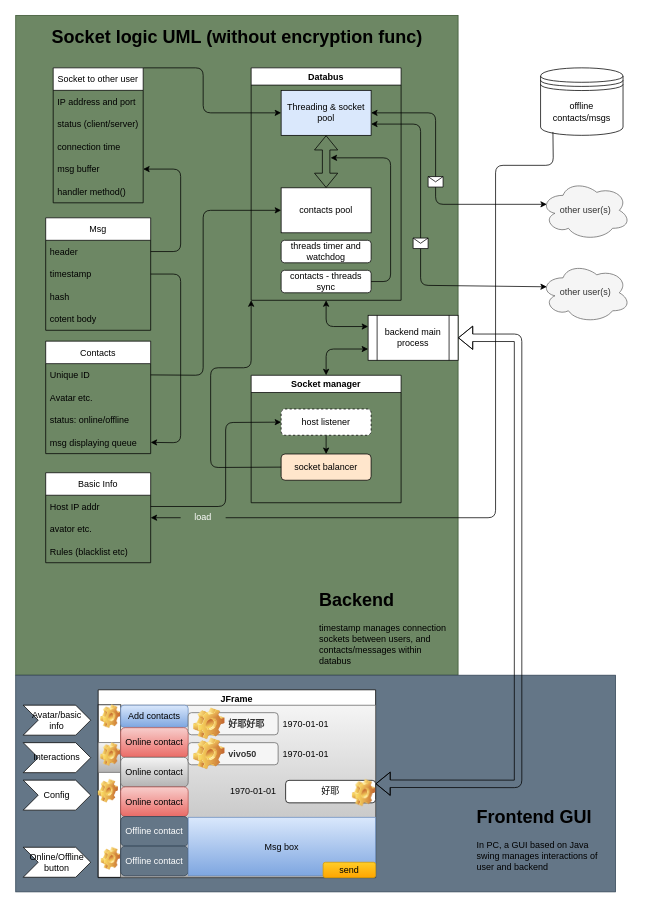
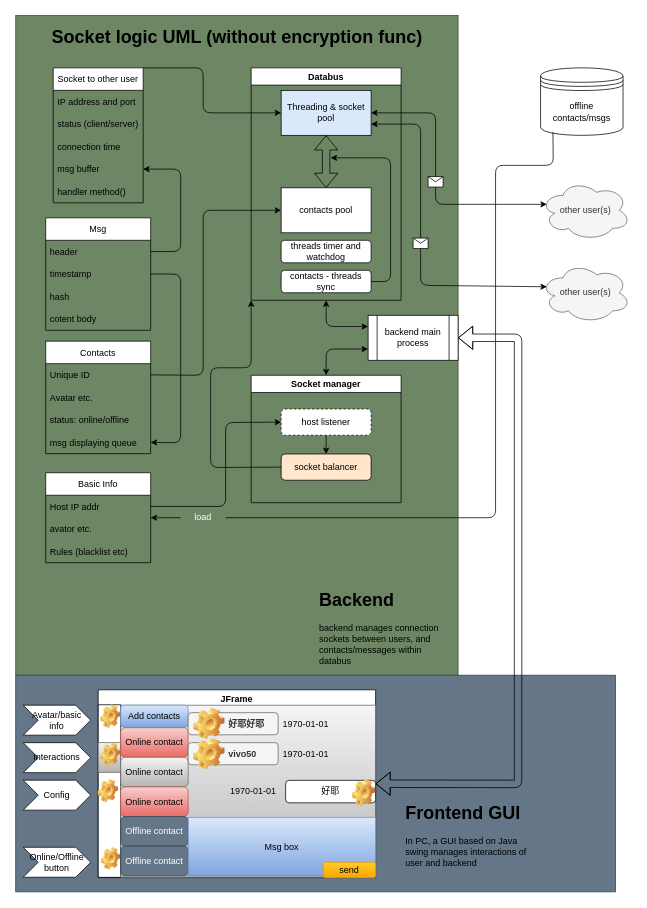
  <mxCell id="0" />
  <mxCell id="1" parent="0" />
  <mxCell id="2" value="" style="rounded=0;whiteSpace=wrap;html=1;fillColor=#6d8764;strokeColor=#3A5431;fontColor=#ffffff;" vertex="1" parent="1"><mxGeometry width="590" height="880" as="geometry" x="20" y="20" /></mxCell>
  <mxCell id="3" value="Databus" style="swimlane;" vertex="1" parent="1"><mxGeometry x="334" y="90" width="200" height="310" as="geometry" /></mxCell>
  <mxCell id="4" value="Threading &amp;amp; socket pool" style="whiteSpace=wrap;html=1;fillColor=#dae8fc;" vertex="1" parent="3"><mxGeometry x="40" y="30" width="120" height="60" as="geometry" /></mxCell>
  <mxCell id="5" value="contacts pool" style="rounded=0;whiteSpace=wrap;html=1;" vertex="1" parent="3"><mxGeometry x="40" y="160" width="120" height="60" as="geometry" /></mxCell>
  <mxCell id="6" value="threads timer and watchdog" style="rounded=1;whiteSpace=wrap;html=1;" vertex="1" parent="3"><mxGeometry x="40" y="230" width="120" height="30" as="geometry" /></mxCell>
  <mxCell id="7" value="contacts - threads sync" style="rounded=1;whiteSpace=wrap;html=1;" vertex="1" parent="3"><mxGeometry x="40" y="270" width="120" height="30" as="geometry" /></mxCell>
  <mxCell id="8" value="" style="shape=flexArrow;endArrow=classic;startArrow=classic;html=1;fontColor=#FFFFFF;entryX=0.5;entryY=1;entryDx=0;entryDy=0;exitX=0.5;exitY=0;exitDx=0;exitDy=0;" edge="1" parent="3" source="5" target="4"><mxGeometry width="100" height="100" relative="1" as="geometry"><mxPoint x="46" y="190" as="sourcePoint" /><mxPoint x="146" y="90" as="targetPoint" /></mxGeometry></mxCell>
  <mxCell id="9" style="edgeStyle=none;html=1;exitX=1;exitY=0;exitDx=0;exitDy=0;entryX=0;entryY=0.5;entryDx=0;entryDy=0;fontColor=#FFFFFF;" edge="1" parent="1" source="10" target="4"><mxGeometry relative="1" as="geometry"><Array as="points"><mxPoint x="270" y="90" /><mxPoint x="270" y="150" /></Array></mxGeometry></mxCell>
  <mxCell id="10" value="Socket to other user" style="swimlane;fontStyle=0;childLayout=stackLayout;horizontal=1;startSize=30;horizontalStack=0;resizeParent=1;resizeParentMax=0;resizeLast=0;collapsible=1;marginBottom=0;" vertex="1" parent="1"><mxGeometry x="70" y="90" width="120" height="180" as="geometry" /></mxCell>
  <mxCell id="11" value="IP address and port" style="text;strokeColor=none;fillColor=none;align=left;verticalAlign=middle;spacingLeft=4;spacingRight=4;overflow=hidden;points=[[0,0.5],[1,0.5]];portConstraint=eastwest;rotatable=0;" vertex="1" parent="10"><mxGeometry y="30" width="120" height="30" as="geometry" /></mxCell>
  <mxCell id="12" value="status (client/server)" style="text;strokeColor=none;fillColor=none;align=left;verticalAlign=middle;spacingLeft=4;spacingRight=4;overflow=hidden;points=[[0,0.5],[1,0.5]];portConstraint=eastwest;rotatable=0;" vertex="1" parent="10"><mxGeometry y="60" width="120" height="30" as="geometry" /></mxCell>
  <mxCell id="13" value="connection time" style="text;strokeColor=none;fillColor=none;align=left;verticalAlign=middle;spacingLeft=4;spacingRight=4;overflow=hidden;points=[[0,0.5],[1,0.5]];portConstraint=eastwest;rotatable=0;" vertex="1" parent="10"><mxGeometry y="90" width="120" height="30" as="geometry" /></mxCell>
  <mxCell id="14" style="edgeStyle=none;html=1;entryX=0.583;entryY=0;entryDx=0;entryDy=0;entryPerimeter=0;fontColor=#000000;" edge="1" parent="10" source="15" target="16"><mxGeometry relative="1" as="geometry" /></mxCell>
  <mxCell id="15" value="msg buffer" style="text;strokeColor=none;fillColor=none;align=left;verticalAlign=middle;spacingLeft=4;spacingRight=4;overflow=hidden;points=[[0,0.5],[1,0.5]];portConstraint=eastwest;rotatable=0;" vertex="1" parent="10"><mxGeometry y="120" width="120" height="30" as="geometry" /></mxCell>
  <mxCell id="16" value="handler method()" style="text;strokeColor=none;fillColor=none;align=left;verticalAlign=middle;spacingLeft=4;spacingRight=4;overflow=hidden;points=[[0,0.5],[1,0.5]];portConstraint=eastwest;rotatable=0;" vertex="1" parent="10"><mxGeometry y="150" width="120" height="30" as="geometry" /></mxCell>
  <mxCell id="17" style="edgeStyle=none;html=1;exitX=1;exitY=0.5;exitDx=0;exitDy=0;fontColor=#000000;" edge="1" parent="1" source="20" target="15"><mxGeometry relative="1" as="geometry"><Array as="points"><mxPoint x="240" y="335" /><mxPoint x="240" y="225" /></Array></mxGeometry></mxCell>
  <mxCell id="18" style="edgeStyle=none;html=1;exitX=1;exitY=0.5;exitDx=0;exitDy=0;entryX=1;entryY=0.5;entryDx=0;entryDy=0;fontColor=#000000;" edge="1" parent="1" source="21" target="29"><mxGeometry relative="1" as="geometry"><Array as="points"><mxPoint x="240" y="365" /><mxPoint x="240" y="590" /></Array></mxGeometry></mxCell>
  <mxCell id="19" value="Msg" style="swimlane;fontStyle=0;childLayout=stackLayout;horizontal=1;startSize=30;horizontalStack=0;resizeParent=1;resizeParentMax=0;resizeLast=0;collapsible=1;marginBottom=0;" vertex="1" parent="1"><mxGeometry x="60" y="290" width="140" height="150" as="geometry" /></mxCell>
  <mxCell id="20" value="header" style="text;strokeColor=none;fillColor=none;align=left;verticalAlign=middle;spacingLeft=4;spacingRight=4;overflow=hidden;points=[[0,0.5],[1,0.5]];portConstraint=eastwest;rotatable=0;" vertex="1" parent="19"><mxGeometry y="30" width="140" height="30" as="geometry" /></mxCell>
  <mxCell id="21" value="timestamp" style="text;strokeColor=none;fillColor=none;align=left;verticalAlign=middle;spacingLeft=4;spacingRight=4;overflow=hidden;points=[[0,0.5],[1,0.5]];portConstraint=eastwest;rotatable=0;" vertex="1" parent="19"><mxGeometry y="60" width="140" height="30" as="geometry" /></mxCell>
  <mxCell id="22" value="hash" style="text;strokeColor=none;fillColor=none;align=left;verticalAlign=middle;spacingLeft=4;spacingRight=4;overflow=hidden;points=[[0,0.5],[1,0.5]];portConstraint=eastwest;rotatable=0;" vertex="1" parent="19"><mxGeometry y="90" width="140" height="30" as="geometry" /></mxCell>
  <mxCell id="23" value="cotent body" style="text;strokeColor=none;fillColor=none;align=left;verticalAlign=middle;spacingLeft=4;spacingRight=4;overflow=hidden;points=[[0,0.5],[1,0.5]];portConstraint=eastwest;rotatable=0;" vertex="1" parent="19"><mxGeometry y="120" width="140" height="30" as="geometry" /></mxCell>
  <mxCell id="24" style="edgeStyle=none;html=1;exitX=1;exitY=0.5;exitDx=0;exitDy=0;entryX=0;entryY=0.5;entryDx=0;entryDy=0;fontColor=#FFFFFF;" edge="1" parent="1" source="26" target="5"><mxGeometry relative="1" as="geometry"><Array as="points"><mxPoint x="270" y="500" /><mxPoint x="270" y="280" /></Array></mxGeometry></mxCell>
  <mxCell id="25" value="Contacts" style="swimlane;fontStyle=0;childLayout=stackLayout;horizontal=1;startSize=30;horizontalStack=0;resizeParent=1;resizeParentMax=0;resizeLast=0;collapsible=1;marginBottom=0;" vertex="1" parent="1"><mxGeometry x="60" y="454.5" width="140" height="150" as="geometry" /></mxCell>
  <mxCell id="26" value="Unique ID" style="text;strokeColor=none;fillColor=none;align=left;verticalAlign=middle;spacingLeft=4;spacingRight=4;overflow=hidden;points=[[0,0.5],[1,0.5]];portConstraint=eastwest;rotatable=0;" vertex="1" parent="25"><mxGeometry y="30" width="140" height="30" as="geometry" /></mxCell>
  <mxCell id="27" value="Avatar etc." style="text;strokeColor=none;fillColor=none;align=left;verticalAlign=middle;spacingLeft=4;spacingRight=4;overflow=hidden;points=[[0,0.5],[1,0.5]];portConstraint=eastwest;rotatable=0;" vertex="1" parent="25"><mxGeometry y="60" width="140" height="30" as="geometry" /></mxCell>
  <mxCell id="28" value="status: online/offline" style="text;strokeColor=none;fillColor=none;align=left;verticalAlign=middle;spacingLeft=4;spacingRight=4;overflow=hidden;points=[[0,0.5],[1,0.5]];portConstraint=eastwest;rotatable=0;" vertex="1" parent="25"><mxGeometry y="90" width="140" height="30" as="geometry" /></mxCell>
  <mxCell id="29" value="msg displaying queue" style="text;strokeColor=none;fillColor=none;align=left;verticalAlign=middle;spacingLeft=4;spacingRight=4;overflow=hidden;points=[[0,0.5],[1,0.5]];portConstraint=eastwest;rotatable=0;" vertex="1" parent="25"><mxGeometry y="120" width="140" height="30" as="geometry" /></mxCell>
  <mxCell id="30" style="edgeStyle=none;html=1;exitX=0;exitY=0.5;exitDx=0;exitDy=0;fontColor=#000000;startArrow=none;" edge="1" parent="1" source="74" target="36"><mxGeometry relative="1" as="geometry"><Array as="points" /></mxGeometry></mxCell>
  <mxCell id="31" value="offline contacts/msgs" style="shape=datastore;whiteSpace=wrap;html=1;" vertex="1" parent="1"><mxGeometry x="720" y="90" width="110" height="90" as="geometry" /></mxCell>
  <mxCell id="32" value="Socket manager" style="swimlane;" vertex="1" parent="1"><mxGeometry x="334" y="500" width="200" height="170" as="geometry" /></mxCell>
  <mxCell id="33" style="edgeStyle=none;html=1;exitX=0.5;exitY=1;exitDx=0;exitDy=0;entryX=0.5;entryY=0;entryDx=0;entryDy=0;fontColor=#FFFFFF;" edge="1" parent="32" source="34" target="35"><mxGeometry relative="1" as="geometry" /></mxCell>
  <mxCell id="34" value="host listener" style="rounded=1;whiteSpace=wrap;html=1;dashed=1;" vertex="1" parent="32"><mxGeometry x="40" y="45" width="120" height="35" as="geometry" /></mxCell>
  <mxCell id="35" value="socket balancer" style="rounded=1;whiteSpace=wrap;html=1;fillColor=#ffe6cc;" vertex="1" parent="32"><mxGeometry x="40" y="105" width="120" height="35" as="geometry" /></mxCell>
  <mxCell id="36" value="Basic Info" style="swimlane;fontStyle=0;childLayout=stackLayout;horizontal=1;startSize=30;horizontalStack=0;resizeParent=1;resizeParentMax=0;resizeLast=0;collapsible=1;marginBottom=0;" vertex="1" parent="1"><mxGeometry x="60" y="630" width="140" height="120" as="geometry" /></mxCell>
  <mxCell id="37" value="Host IP addr" style="text;strokeColor=none;fillColor=none;align=left;verticalAlign=middle;spacingLeft=4;spacingRight=4;overflow=hidden;points=[[0,0.5],[1,0.5]];portConstraint=eastwest;rotatable=0;" vertex="1" parent="36"><mxGeometry y="30" width="140" height="30" as="geometry" /></mxCell>
  <mxCell id="38" value="avator etc." style="text;strokeColor=none;fillColor=none;align=left;verticalAlign=middle;spacingLeft=4;spacingRight=4;overflow=hidden;points=[[0,0.5],[1,0.5]];portConstraint=eastwest;rotatable=0;" vertex="1" parent="36"><mxGeometry y="60" width="140" height="30" as="geometry" /></mxCell>
  <mxCell id="39" value="Rules (blacklist etc)" style="text;strokeColor=none;fillColor=none;align=left;verticalAlign=middle;spacingLeft=4;spacingRight=4;overflow=hidden;points=[[0,0.5],[1,0.5]];portConstraint=eastwest;rotatable=0;" vertex="1" parent="36"><mxGeometry y="90" width="140" height="30" as="geometry" /></mxCell>
  <mxCell id="40" value="other user(s)" style="ellipse;shape=cloud;whiteSpace=wrap;html=1;fillColor=#f5f5f5;strokeColor=#666666;fontColor=#333333;" vertex="1" parent="1"><mxGeometry x="720" y="240" width="120" height="80" as="geometry" /></mxCell>
  <mxCell id="41" value="other user(s)" style="ellipse;shape=cloud;whiteSpace=wrap;html=1;fillColor=#f5f5f5;fontColor=#333333;strokeColor=#666666;" vertex="1" parent="1"><mxGeometry x="720" y="350" width="120" height="80" as="geometry" /></mxCell>
  <mxCell id="42" value="backend main process" style="shape=process;whiteSpace=wrap;html=1;backgroundOutline=1;" vertex="1" parent="1"><mxGeometry x="490" y="420" width="120" height="60" as="geometry" /></mxCell>
  <mxCell id="43" value="Socket logic UML (without encryption func)" style="text;strokeColor=none;fillColor=none;html=1;fontSize=24;fontStyle=1;verticalAlign=middle;align=center;" vertex="1" parent="1"><mxGeometry x="265" y="30" width="100" height="40" as="geometry" /></mxCell>
- <mxCell id="44" value="&lt;h1&gt;Backend&lt;/h1&gt;&lt;p&gt;timestamp manages connection sockets between users, and contacts/messages within databus&lt;/p&gt;" style="text;html=1;strokeColor=none;fillColor=none;spacing=5;spacingTop=-20;whiteSpace=wrap;overflow=hidden;rounded=0;" vertex="1" parent="1"><mxGeometry x="420" y="780" width="190" height="120" as="geometry" /></mxCell>
+ <mxCell id="44" value="&lt;h1&gt;Backend&lt;/h1&gt;&lt;p&gt;backend manages connection sockets between users, and contacts/messages within databus&lt;/p&gt;" style="text;html=1;strokeColor=none;fillColor=none;spacing=5;spacingTop=-20;whiteSpace=wrap;overflow=hidden;rounded=0;" vertex="1" parent="1"><mxGeometry x="420" y="780" width="190" height="120" as="geometry" /></mxCell>
  <mxCell id="45" value="" style="rounded=0;whiteSpace=wrap;html=1;fillColor=#647687;fontColor=#ffffff;strokeColor=#314354;" vertex="1" parent="1"><mxGeometry y="900" width="800" height="289" as="geometry" x="20" /></mxCell>
- <mxCell id="46" value="&lt;h1&gt;Frontend GUI&lt;/h1&gt;&lt;p&gt;In PC, a GUI based on Java swing manages interactions of user and backend&lt;/p&gt;" style="text;html=1;strokeColor=none;fillColor=none;spacing=5;spacingTop=-20;whiteSpace=wrap;overflow=hidden;rounded=0;" vertex="1" parent="1"><mxGeometry x="630" y="1069" width="190" height="120" as="geometry" /></mxCell>
+ <mxCell id="46" value="&lt;h1&gt;Frontend GUI&lt;/h1&gt;&lt;p&gt;In PC, a GUI based on Java swing manages interactions of user and backend&lt;/p&gt;" style="text;html=1;strokeColor=none;fillColor=none;spacing=5;spacingTop=-20;whiteSpace=wrap;overflow=hidden;rounded=0;" vertex="1" parent="1"><mxGeometry x="535" y="1064" width="190" height="120" as="geometry" /></mxCell>
  <mxCell id="47" value="JFrame" style="swimlane;" vertex="1" parent="1"><mxGeometry x="130" y="919.5" width="370" height="250.5" as="geometry" /></mxCell>
  <mxCell id="48" value="" style="rounded=0;whiteSpace=wrap;html=1;" vertex="1" parent="47"><mxGeometry y="20" width="30" height="230" as="geometry" /></mxCell>
  <mxCell id="49" value="" style="shape=image;html=1;verticalLabelPosition=bottom;verticalAlign=top;imageAspect=1;aspect=fixed;image=img/clipart/Gear_128x128.png" vertex="1" parent="47"><mxGeometry x="3.15" y="20" width="26.85" height="31.5" as="geometry" /></mxCell>
  <mxCell id="50" value="" style="rounded=0;whiteSpace=wrap;html=1;fillColor=#f5f5f5;gradientColor=#b3b3b3;strokeColor=#666666;" vertex="1" parent="47"><mxGeometry y="70.5" width="30" height="39.5" as="geometry" /></mxCell>
  <mxCell id="51" value="" style="shape=image;html=1;verticalLabelPosition=bottom;verticalAlign=top;imageAspect=1;aspect=fixed;image=img/clipart/Gear_128x128.png" vertex="1" parent="47"><mxGeometry x="3.15" y="70.5" width="26.85" height="31.5" as="geometry" /></mxCell>
  <mxCell id="52" value="" style="shape=image;html=1;verticalLabelPosition=bottom;verticalAlign=top;imageAspect=1;aspect=fixed;image=img/clipart/Gear_128x128.png" vertex="1" parent="47"><mxGeometry y="119.25" width="26.85" height="31.5" as="geometry" /></mxCell>
  <mxCell id="53" value="" style="shape=image;html=1;verticalLabelPosition=bottom;verticalAlign=top;imageAspect=1;aspect=fixed;image=img/clipart/Gear_128x128.png" vertex="1" parent="47"><mxGeometry x="4" y="210" width="26" height="30.5" as="geometry" /></mxCell>
  <mxCell id="54" value="" style="rounded=0;whiteSpace=wrap;html=1;fillColor=#f5f5f5;gradientColor=#b3b3b3;strokeColor=#666666;" vertex="1" parent="47"><mxGeometry x="30" y="20.5" width="340" height="229.5" as="geometry" /></mxCell>
  <mxCell id="55" value="Add contacts" style="rounded=1;whiteSpace=wrap;html=1;fillColor=#dae8fc;gradientColor=#7ea6e0;strokeColor=#6c8ebf;" vertex="1" parent="47"><mxGeometry x="30" y="20.5" width="90" height="29.5" as="geometry" /></mxCell>
  <mxCell id="56" value="Online contact" style="rounded=1;whiteSpace=wrap;html=1;fillColor=#f8cecc;gradientColor=#ea6b66;strokeColor=#b85450;" vertex="1" parent="47"><mxGeometry x="30" y="50.5" width="90" height="39.5" as="geometry" /></mxCell>
  <mxCell id="57" value="Online contact" style="rounded=1;whiteSpace=wrap;html=1;fillColor=#f5f5f5;gradientColor=#b3b3b3;strokeColor=#666666;" vertex="1" parent="47"><mxGeometry x="30" y="90" width="90" height="39.5" as="geometry" /></mxCell>
  <mxCell id="58" value="Online contact" style="rounded=1;whiteSpace=wrap;html=1;fillColor=#f8cecc;gradientColor=#ea6b66;strokeColor=#b85450;" vertex="1" parent="47"><mxGeometry x="30" y="129.5" width="90" height="39.5" as="geometry" /></mxCell>
  <mxCell id="59" value="Offline contact" style="rounded=1;whiteSpace=wrap;html=1;fillColor=#647687;strokeColor=#314354;fontColor=#ffffff;" vertex="1" parent="47"><mxGeometry x="30" y="169" width="90" height="39.5" as="geometry" /></mxCell>
  <mxCell id="60" value="Offline contact" style="rounded=1;whiteSpace=wrap;html=1;fillColor=#647687;strokeColor=#314354;fontColor=#ffffff;" vertex="1" parent="47"><mxGeometry x="30" y="208.5" width="90" height="39.5" as="geometry" /></mxCell>
  <mxCell id="61" value="Msg box" style="rounded=0;whiteSpace=wrap;html=1;fillColor=#dae8fc;gradientColor=#7ea6e0;strokeColor=#6c8ebf;" vertex="1" parent="47"><mxGeometry x="120" y="170" width="250" height="78" as="geometry" /></mxCell>
  <mxCell id="62" value="send" style="rounded=1;whiteSpace=wrap;html=1;fillColor=#ffcd28;gradientColor=#ffa500;strokeColor=#d79b00;" vertex="1" parent="47"><mxGeometry x="300" y="230" width="70" height="20.5" as="geometry" /></mxCell>
  <mxCell id="63" value="好耶好耶" style="label;whiteSpace=wrap;html=1;image=img/clipart/Gear_128x128.png;fillColor=#f5f5f5;strokeColor=#666666;fontColor=#333333;" vertex="1" parent="47"><mxGeometry x="120" y="30.5" width="120" height="29.5" as="geometry" /></mxCell>
  <mxCell id="64" value="vivo50" style="label;whiteSpace=wrap;html=1;image=img/clipart/Gear_128x128.png;fillColor=#f5f5f5;strokeColor=#666666;fontColor=#333333;" vertex="1" parent="47"><mxGeometry x="120" y="70.5" width="120" height="29.5" as="geometry" /></mxCell>
  <mxCell id="65" value="好耶" style="rounded=1;whiteSpace=wrap;html=1;" vertex="1" parent="47"><mxGeometry x="250" y="120.75" width="120" height="30" as="geometry" /></mxCell>
  <mxCell id="66" value="" style="shape=image;html=1;verticalLabelPosition=bottom;verticalAlign=top;imageAspect=1;aspect=fixed;image=img/clipart/Gear_128x128.png" vertex="1" parent="47"><mxGeometry x="338.89" y="119.25" width="31.11" height="36.5" as="geometry" /></mxCell>
  <mxCell id="67" value="&lt;font color=&quot;#000000&quot;&gt;1970-01-01&lt;/font&gt;" style="text;html=1;strokeColor=none;fillColor=none;align=center;verticalAlign=middle;whiteSpace=wrap;rounded=0;" vertex="1" parent="47"><mxGeometry x="244" y="30" width="66" height="30" as="geometry" /></mxCell>
  <mxCell id="68" value="&lt;font color=&quot;#000000&quot;&gt;1970-01-01&lt;/font&gt;" style="text;html=1;strokeColor=none;fillColor=none;align=center;verticalAlign=middle;whiteSpace=wrap;rounded=0;" vertex="1" parent="47"><mxGeometry x="244" y="70" width="66" height="30" as="geometry" /></mxCell>
  <mxCell id="69" value="&lt;font color=&quot;#000000&quot;&gt;1970-01-01&lt;/font&gt;" style="text;html=1;strokeColor=none;fillColor=none;align=center;verticalAlign=middle;whiteSpace=wrap;rounded=0;" vertex="1" parent="47"><mxGeometry x="170" y="120" width="74" height="30" as="geometry" /></mxCell>
  <mxCell id="70" value="Avatar/basic info" style="shape=step;perimeter=stepPerimeter;whiteSpace=wrap;html=1;fixedSize=1;" vertex="1" parent="1"><mxGeometry x="30" y="940" width="90" height="40" as="geometry" /></mxCell>
  <mxCell id="71" value="Interactions" style="shape=step;perimeter=stepPerimeter;whiteSpace=wrap;html=1;fixedSize=1;" vertex="1" parent="1"><mxGeometry x="30" y="990" width="90" height="40" as="geometry" /></mxCell>
  <mxCell id="72" value="Config" style="shape=step;perimeter=stepPerimeter;whiteSpace=wrap;html=1;fixedSize=1;" vertex="1" parent="1"><mxGeometry x="30" y="1040" width="90" height="40" as="geometry" /></mxCell>
  <mxCell id="73" value="Online/Offline button" style="shape=step;perimeter=stepPerimeter;whiteSpace=wrap;html=1;fixedSize=1;" vertex="1" parent="1"><mxGeometry x="30" y="1129.5" width="90" height="40" as="geometry" /></mxCell>
  <mxCell id="74" value="&lt;font color=&quot;#ffffff&quot;&gt;load&lt;/font&gt;" style="text;html=1;strokeColor=none;fillColor=none;align=center;verticalAlign=middle;whiteSpace=wrap;rounded=0;fontColor=#000000;" vertex="1" parent="1"><mxGeometry x="240" y="675" width="60" height="30" as="geometry" /></mxCell>
  <mxCell id="75" value="" style="edgeStyle=none;html=1;exitX=0.15;exitY=0.95;exitDx=0;exitDy=0;exitPerimeter=0;fontColor=#000000;endArrow=none;" edge="1" parent="1" source="31" target="74"><mxGeometry relative="1" as="geometry"><mxPoint x="736.5" y="175.5" as="sourcePoint" /><mxPoint x="200" y="690" as="targetPoint" /><Array as="points"><mxPoint x="737" y="220" /><mxPoint x="660" y="220" /><mxPoint x="660" y="690" /></Array></mxGeometry></mxCell>
  <mxCell id="76" style="edgeStyle=none;html=1;exitX=1;exitY=0.5;exitDx=0;exitDy=0;entryX=0;entryY=0.5;entryDx=0;entryDy=0;fontColor=#FFFFFF;" edge="1" parent="1" source="37" target="34"><mxGeometry relative="1" as="geometry"><Array as="points"><mxPoint x="300" y="675" /><mxPoint x="300" y="563" /></Array></mxGeometry></mxCell>
  <mxCell id="77" style="edgeStyle=none;html=1;exitX=0;exitY=0.5;exitDx=0;exitDy=0;entryX=0;entryY=1;entryDx=0;entryDy=0;fontColor=#FFFFFF;" edge="1" parent="1" source="35" target="3"><mxGeometry relative="1" as="geometry"><Array as="points"><mxPoint x="280" y="623" /><mxPoint x="280" y="490" /><mxPoint x="334" y="490" /></Array></mxGeometry></mxCell>
  <mxCell id="78" style="edgeStyle=none;html=1;exitX=1;exitY=0.5;exitDx=0;exitDy=0;fontColor=#FFFFFF;" edge="1" parent="1" source="7"><mxGeometry relative="1" as="geometry"><mxPoint x="440" y="210" as="targetPoint" /><Array as="points"><mxPoint x="520" y="375" /><mxPoint x="520" y="210" /></Array></mxGeometry></mxCell>
  <mxCell id="79" value="" style="endArrow=classic;startArrow=classic;html=1;fontColor=#FFFFFF;entryX=0;entryY=0.75;entryDx=0;entryDy=0;exitX=0.5;exitY=0;exitDx=0;exitDy=0;" edge="1" parent="1" source="32" target="42"><mxGeometry width="50" height="50" relative="1" as="geometry"><mxPoint x="400" y="500" as="sourcePoint" /><mxPoint x="450" y="450" as="targetPoint" /><Array as="points"><mxPoint x="434" y="465" /></Array></mxGeometry></mxCell>
  <mxCell id="80" value="" style="endArrow=classic;startArrow=classic;html=1;fontColor=#FFFFFF;entryX=0.5;entryY=1;entryDx=0;entryDy=0;exitX=0;exitY=0.25;exitDx=0;exitDy=0;" edge="1" parent="1" source="42" target="3"><mxGeometry width="50" height="50" relative="1" as="geometry"><mxPoint x="410" y="460" as="sourcePoint" /><mxPoint x="460" y="410" as="targetPoint" /><Array as="points"><mxPoint x="434" y="435" /></Array></mxGeometry></mxCell>
  <mxCell id="81" value="" style="shape=flexArrow;endArrow=classic;startArrow=classic;html=1;fontColor=#FFFFFF;exitX=1;exitY=0.5;exitDx=0;exitDy=0;entryX=1;entryY=0.5;entryDx=0;entryDy=0;" edge="1" parent="1" source="47" target="42"><mxGeometry width="100" height="100" relative="1" as="geometry"><mxPoint x="640" y="800" as="sourcePoint" /><mxPoint x="740" y="700" as="targetPoint" /><Array as="points"><mxPoint x="690" y="1045" /><mxPoint x="690" y="450" /></Array></mxGeometry></mxCell>
  <mxCell id="82" value="" style="endArrow=classic;html=1;fontColor=#FFFFFF;exitX=1;exitY=0.5;exitDx=0;exitDy=0;entryX=0.07;entryY=0.4;entryDx=0;entryDy=0;entryPerimeter=0;startArrow=classic;startFill=1;" edge="1" parent="1" source="4" target="40"><mxGeometry relative="1" as="geometry"><mxPoint x="680" y="340" as="sourcePoint" /><mxPoint x="780" y="340" as="targetPoint" /><Array as="points"><mxPoint x="580" y="150" /><mxPoint x="580" y="272" /></Array></mxGeometry></mxCell>
  <mxCell id="83" value="" style="shape=message;html=1;outlineConnect=0;fontColor=#FFFFFF;" vertex="1" parent="82"><mxGeometry width="20" height="14" relative="1" as="geometry"><mxPoint x="-10" y="-7" as="offset" /></mxGeometry></mxCell>
  <mxCell id="84" value="" style="endArrow=classic;html=1;fontColor=#FFFFFF;exitX=1;exitY=0.75;exitDx=0;exitDy=0;entryX=0.07;entryY=0.4;entryDx=0;entryDy=0;entryPerimeter=0;startArrow=classic;startFill=1;" edge="1" parent="1" source="4" target="41"><mxGeometry relative="1" as="geometry"><mxPoint x="510" y="180" as="sourcePoint" /><mxPoint x="600" y="180" as="targetPoint" /><Array as="points"><mxPoint x="560" y="165" /><mxPoint x="560" y="380" /></Array></mxGeometry></mxCell>
  <mxCell id="85" value="" style="shape=message;html=1;outlineConnect=0;fontColor=#FFFFFF;" vertex="1" parent="84"><mxGeometry width="20" height="14" relative="1" as="geometry"><mxPoint x="-10" y="-7" as="offset" /></mxGeometry></mxCell>
